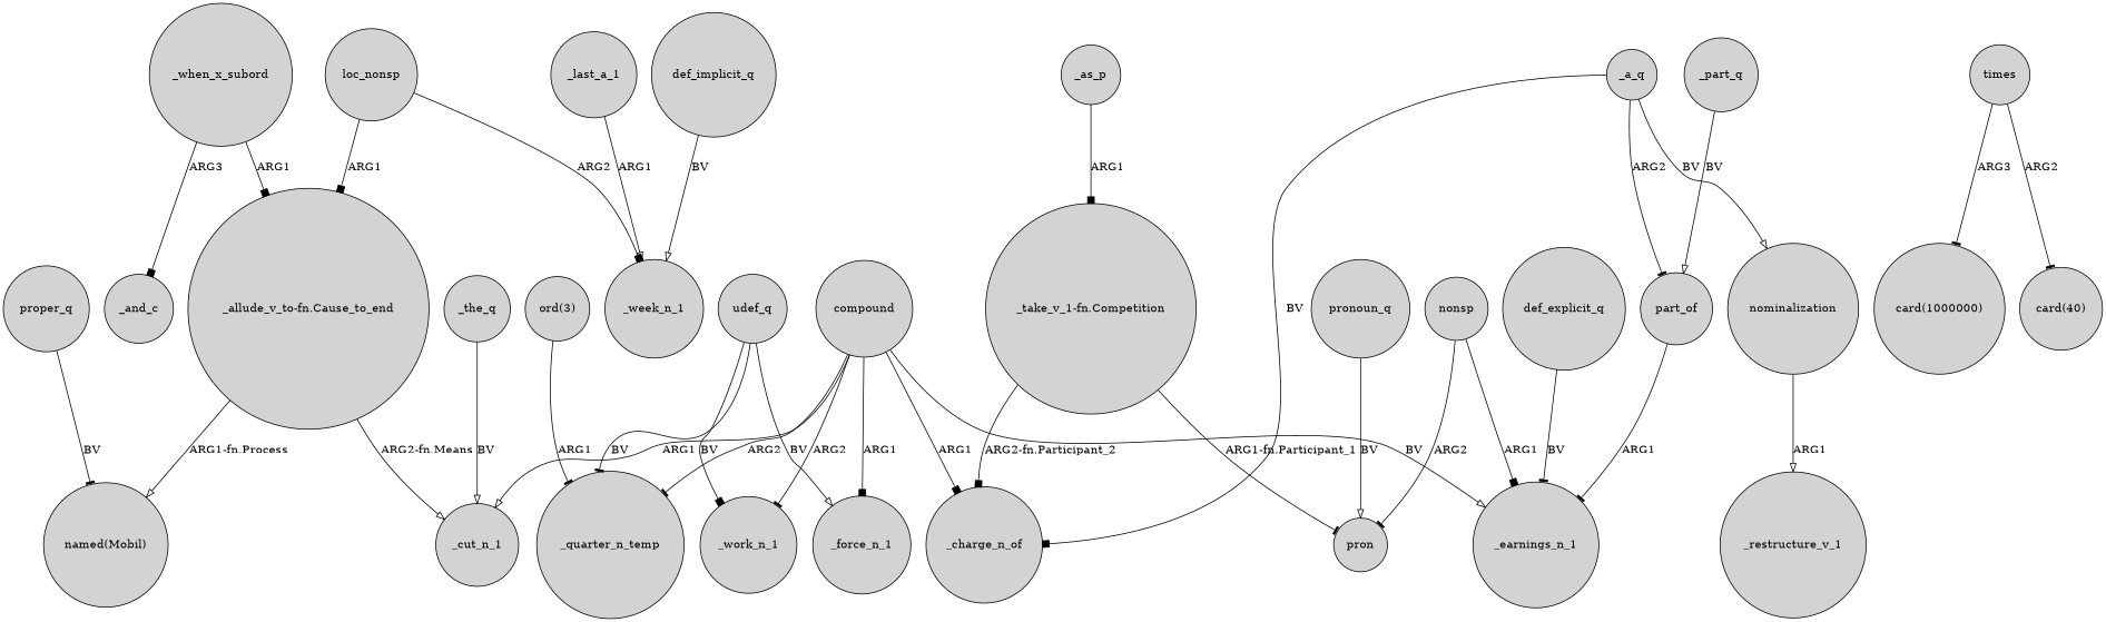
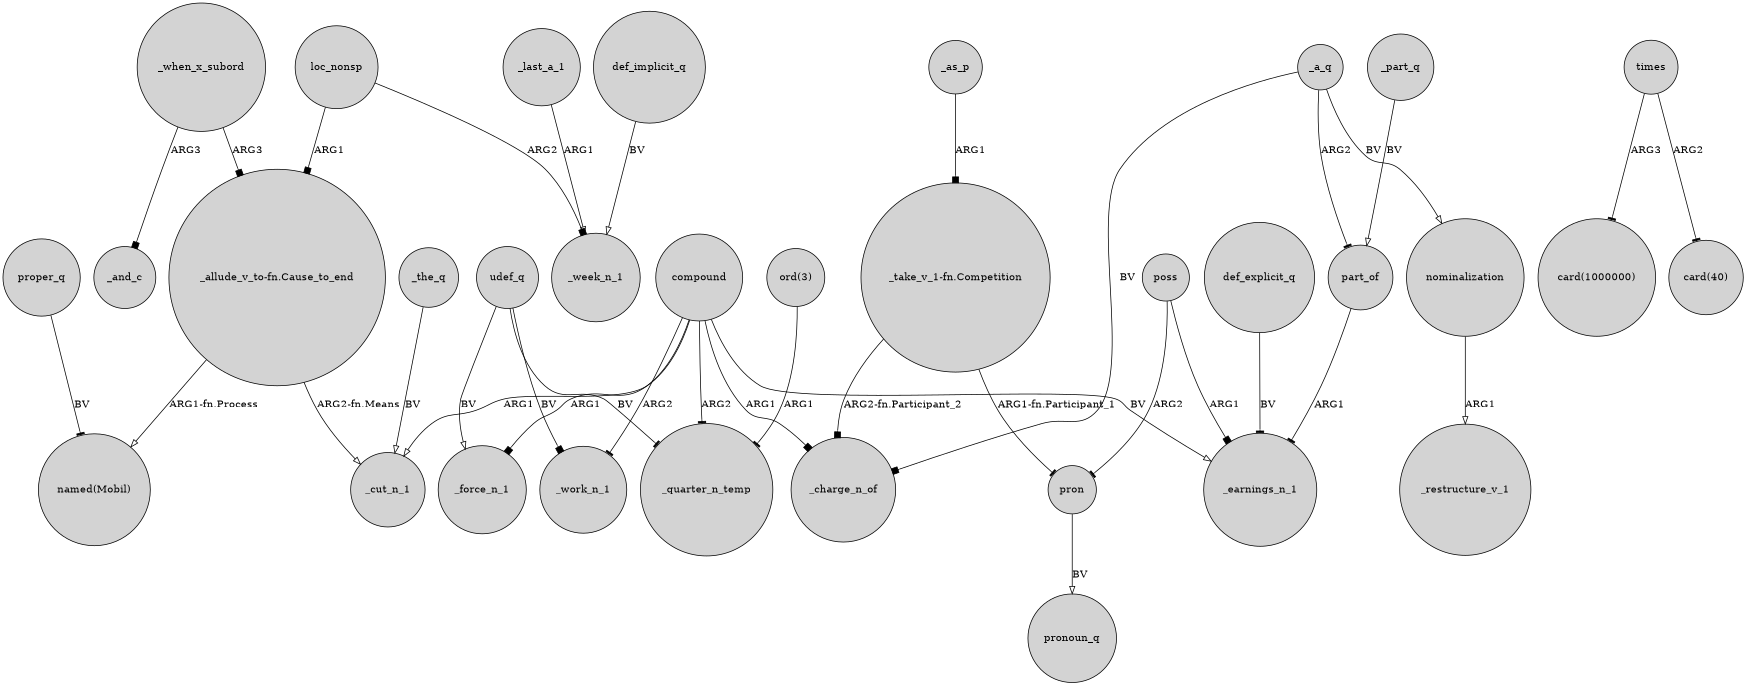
  digraph {
    node [shape=circle style=filled]
    edge [arrowhead=onormal]
    compound
    _cut_n_1
    _quarter_n_temp
    _charge_n_of
    _force_n_1
    _work_n_1
    _earnings_n_1
    "ord(3)"
    _as_p
    "_take_v_1-fn.Competition"
    part_of
    pron
    _a_q
    nominalization
    _restructure_v_1
    times
    "card(1000000)"
    "card(40)"
    udef_q
    loc_nonsp
    _week_n_1
    "_allude_v_to-fn.Cause_to_end"
    "named(Mobil)"
    proper_q
    pronoun_q
    _when_x_subord
    _and_c
-   poss [label=nonsp]
+   poss
    _part_q
    _last_a_1
    def_explicit_q
    def_implicit_q
    _the_q
    compound -> _cut_n_1 [label=ARG1]
    compound -> _quarter_n_temp [arrowhead=tee label=ARG2]
    compound -> _charge_n_of [arrowhead=box label=ARG1]
    compound -> _force_n_1 [arrowhead=box label=ARG1]
    compound -> _work_n_1 [arrowhead=tee label=ARG2]
    compound -> _earnings_n_1 [label=BV]
    "ord(3)" -> _quarter_n_temp [arrowhead=tee label=ARG1]
    _as_p -> "_take_v_1-fn.Competition" [arrowhead=box label=ARG1]
    "_take_v_1-fn.Competition" -> _charge_n_of [arrowhead=box label="ARG2-fn.Participant_2"]
    "_take_v_1-fn.Competition" -> pron [arrowhead=tee label="ARG1-fn.Participant_1"]
    part_of -> _earnings_n_1 [arrowhead=tee label=ARG1]
    _a_q -> _charge_n_of [arrowhead=box label=BV]
    _a_q -> part_of [arrowhead=tee label=ARG2]
    _a_q -> nominalization [label=BV]
    nominalization -> _restructure_v_1 [label=ARG1]
    times -> "card(1000000)" [arrowhead=tee label=ARG3]
    times -> "card(40)" [arrowhead=tee label=ARG2]
    udef_q -> _quarter_n_temp [arrowhead=tee label=BV]
    udef_q -> _force_n_1 [label=BV]
    udef_q -> _work_n_1 [arrowhead=box label=BV]
    loc_nonsp -> _week_n_1 [arrowhead=box label=ARG2]
    loc_nonsp -> "_allude_v_to-fn.Cause_to_end" [arrowhead=box label=ARG1]
    "_allude_v_to-fn.Cause_to_end" -> _cut_n_1 [label="ARG2-fn.Means"]
    "_allude_v_to-fn.Cause_to_end" -> "named(Mobil)" [label="ARG1-fn.Process"]
    proper_q -> "named(Mobil)" [arrowhead=tee label=BV]
-   pronoun_q -> pron [label=BV]
-   _when_x_subord -> "_allude_v_to-fn.Cause_to_end" [arrowhead=box label=ARG1]
+   pron -> pronoun_q [label=BV]
+   _when_x_subord -> "_allude_v_to-fn.Cause_to_end" [arrowhead=box label=ARG3]
    _when_x_subord -> _and_c [arrowhead=box label=ARG3]
    poss -> _earnings_n_1 [arrowhead=box label=ARG1]
    poss -> pron [arrowhead=tee label=ARG2]
    _part_q -> part_of [label=BV]
    _last_a_1 -> _week_n_1 [label=ARG1]
    def_explicit_q -> _earnings_n_1 [arrowhead=tee label=BV]
    def_implicit_q -> _week_n_1 [label=BV]
    _the_q -> _cut_n_1 [label=BV]
  }
